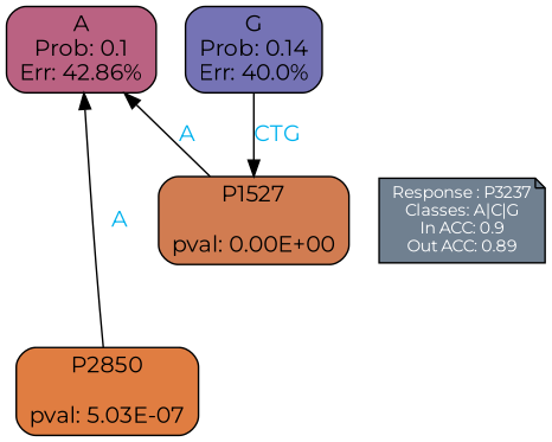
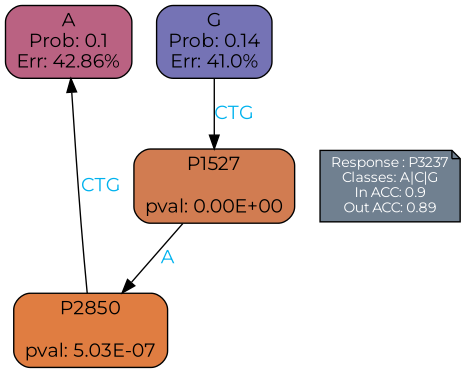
  digraph {
    fontname=Montserrat
    ranksep=equally
    splines=polylines
    node [color=black fontname=Montserrat shape=box style="filled, rounded"]
    edge [fontcolor=deepskyblue2 fontname=Montserrat]
    n1 [fillcolor="#ba6282" label="A\nProb: 0.1\nErr: 42.86%"]
-   n2 [fillcolor="#7573b5" label="G\nProb: 0.14\nErr: 40.0%"]
+   n2 [fillcolor="#7573b5" label="G\nProb: 0.14\nErr: 41.0%"]
    n3 [align=left fillcolor=slategray fontcolor=white fontsize=10 label="Response : P3237\nClasses: A|C|G\nIn ACC: 0.9\nOut ACC: 0.89\n" shape=note style=filled]
    n4 [fillcolor="#d17c51" label="P1527\n\npval: 0.00E+00"]
    n5 [fillcolor="#e07d41" label="P2850\n\npval: 5.03E-07"]
    subgraph sub_1 {
      rank=same
      n1
      n2
    }
    subgraph sub_2 {
      rank=same
      n3
      n4
    }
    n2 -> n4 [label=CTG]
-   n4 -> n1 [label=A]
-   n5 -> n1 [label=A]
+   n4 -> n5 [label=A]
+   n5 -> n1 [label=CTG]
  }
